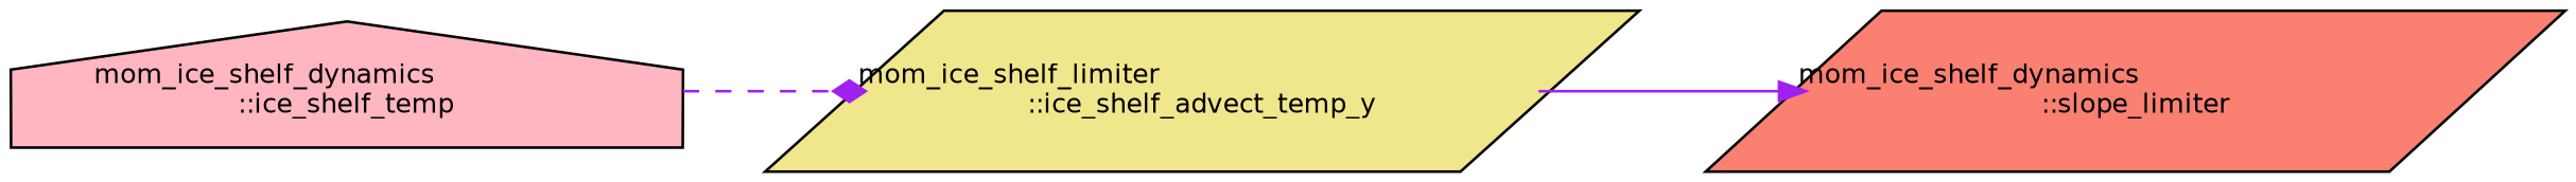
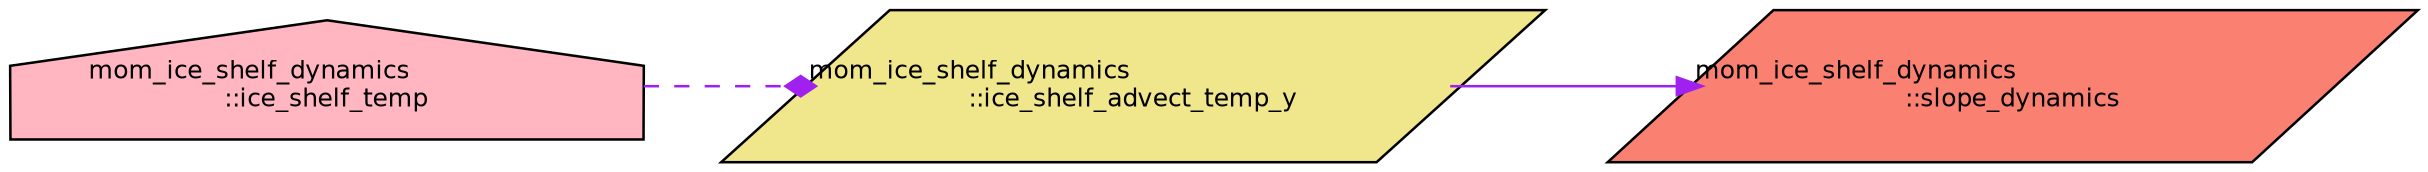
  digraph {
    rankdir=LR
    node [color=black fontname=Helvetica fontsize=10 shape=parallelogram style=filled]
    edge [color=purple fontname=Helvetica fontsize=10 labelfontname=Helvetica labelfontsize=10]
    n1 [fillcolor=lightpink fontcolor=black height=0.2 label="mom_ice_shelf_dynamics\l::ice_shelf_temp" shape=house width=0.4]
-   n2 [fillcolor=khaki height=0.2 label="mom_ice_shelf_limiter\l::ice_shelf_advect_temp_y" width=0.4]
-   n3 [fillcolor=salmon height=0.2 label="mom_ice_shelf_dynamics\l::slope_limiter" width=0.4]
+   n2 [fillcolor=khaki height=0.2 label="mom_ice_shelf_dynamics\l::ice_shelf_advect_temp_y" width=0.4]
+   n3 [fillcolor=salmon height=0.2 label="mom_ice_shelf_dynamics\l::slope_dynamics" width=0.4]
    n1 -> n2 [arrowhead=diamond style=dashed]
    n2 -> n3 [arrowhead=normal style=solid]
  }
